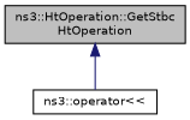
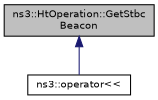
  digraph {
    rankdir=TB
    node [color=black fontname=Helvetica fontsize=10 shape=record style=filled]
-   n1 [fillcolor=grey75 fontcolor=black height=0.2 label="ns3::HtOperation::GetStbc\lHtOperation" width=0.4]
+   n1 [fillcolor=grey75 fontcolor=black height=0.2 label="ns3::HtOperation::GetStbc\lBeacon" width=0.4]
    n2 [fillcolor=white height=0.2 label="ns3::operator\<\<" width=0.4]
    n1 -> n2 [color=midnightblue dir=back fontname=Helvetica fontsize=10 labelfontname=Helvetica labelfontsize=10 style=solid]
  }
